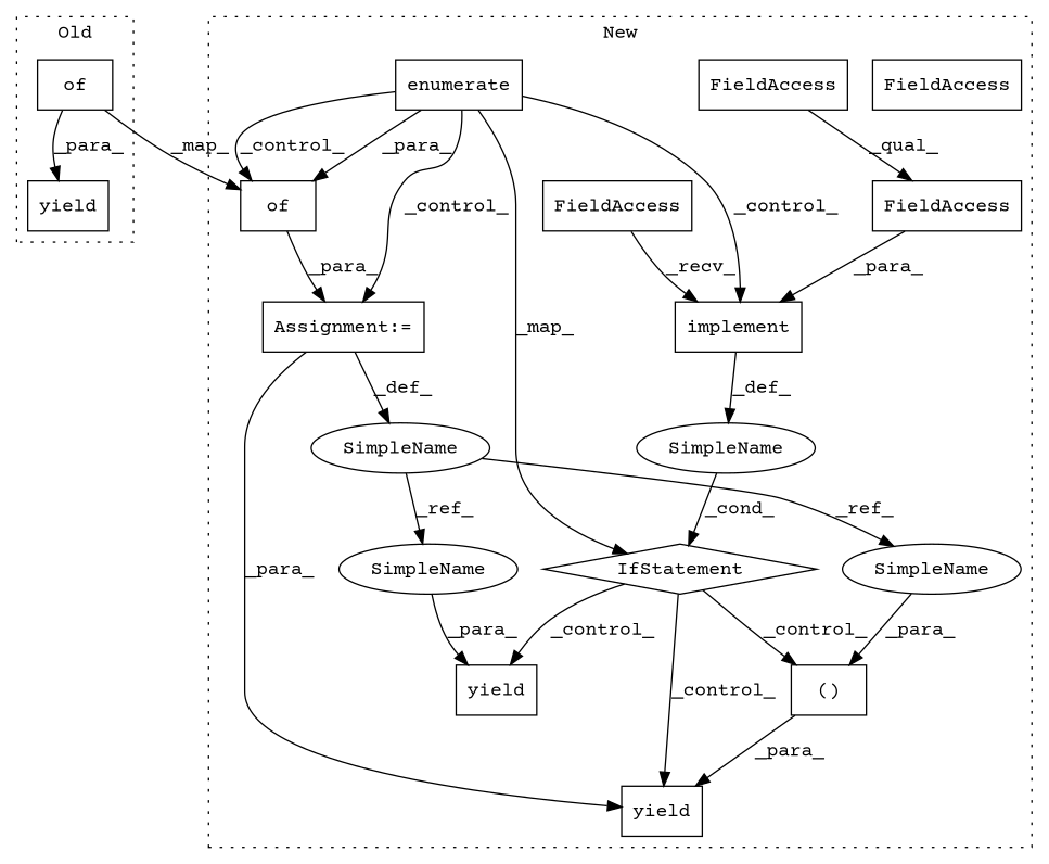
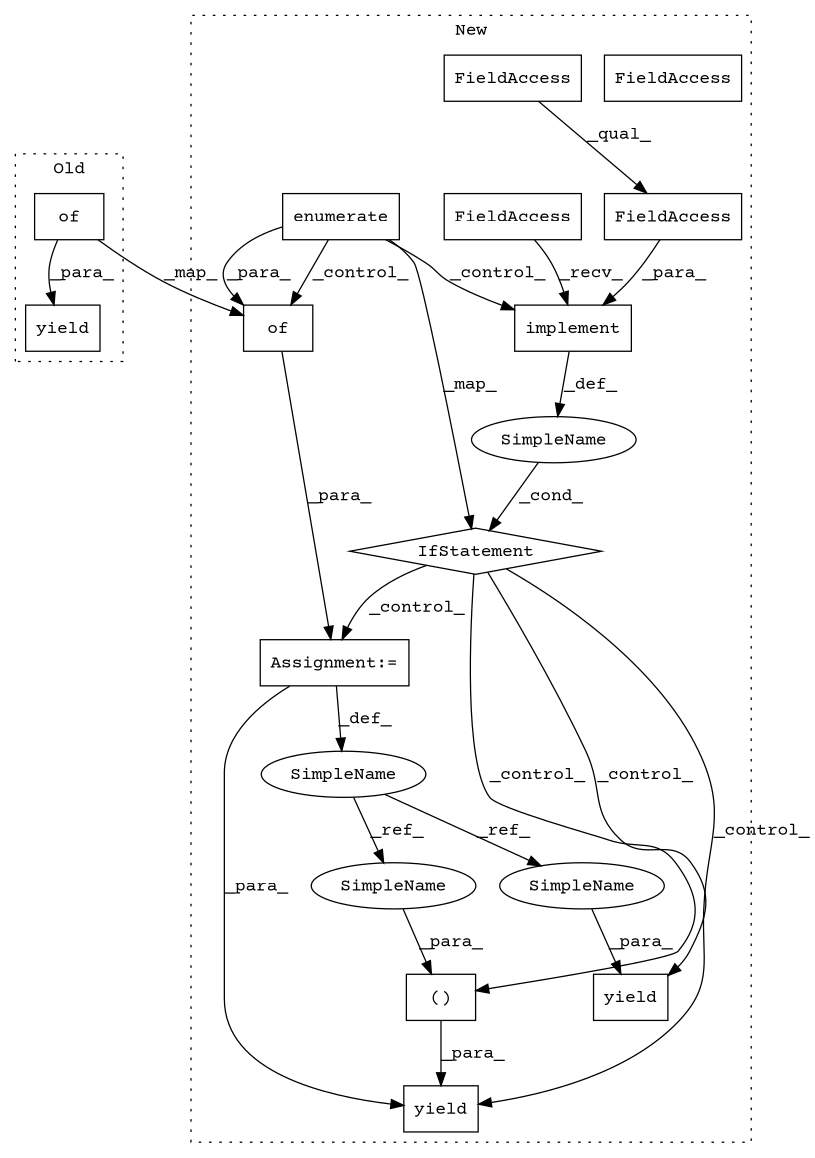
  digraph {
    fontname="Courier Prime"
    node [a=32 fontname="Courier Prime" l=6 s=5000 shape=box]
    edge [fontname="Courier Prime"]
    n1 [a=112 l=7 label=yield s=4558]
    n2 [l="3,-5" label=of s="4569,4825"]
    n3 [l="10,1" label=implement s="4990,5049"]
    n4 [a=106 l=20 label="()" s=5082]
    n5 [a=42 label=SimpleName shape=ellipse l="" s=""]
    n6 [a=112 l=7 label=yield s=5133]
    n7 [a=22 l=12 label=FieldAccess s=4977]
    n8 [a=22 l=49 label=FieldAccess]
    n9 [a=22 l=46 label=FieldAccess]
    n10 [a=112 l=18 label=yield s=5064]
    n11 [a=25 l="4,2" label=IfStatement s="4973,5050" shape=diamond]
    n12 [l="3,-5" label=of s="4712,4968"]
    n13 [a=42 label=SimpleName s=4701 shape=ellipse]
    n14 [a=7 l=1 label="Assignment:=" s=4707]
    n15 [l="10,1" label=enumerate s="4629,4647"]
    n16 [a=42 label=SimpleName s=5096 shape=ellipse]
    n17 [a=42 label=SimpleName s=5140 shape=ellipse]
    n18 [a=22 l=46 label=FieldAccess]
    subgraph cluster_1 {
      label=Old
      style=dotted
      n1
      n2
    }
    subgraph cluster_2 {
      label=New
      style=dotted
      n3
      n4
      n5
      n6
      n7
      n8
      n9
      n10
      n11
      n12
      n13
      n14
      n15
      n16
      n17
      n18
    }
    n2 -> n1 [label=_para_]
    n2 -> n12 [label=_map_]
    n3 -> n5 [label=_def_]
    n4 -> n10 [label=_para_]
    n5 -> n11 [label=_cond_]
    n7 -> n3 [label=_recv_]
    n8 -> n3 [label=_para_]
    n11 -> n4 [label=_control_]
    n11 -> n6 [label=_control_]
    n11 -> n10 [label=_control_]
    n12 -> n14 [label=_para_]
    n13 -> n16 [label=_ref_]
    n13 -> n17 [label=_ref_]
    n14 -> n10 [label=_para_]
    n14 -> n13 [label=_def_]
    n15 -> n3 [label=_control_]
    n15 -> n11 [label=_map_]
    n15 -> n12 [label=_para_]
    n15 -> n12 [label=_control_]
-   n15 -> n14 [label=_control_]
+   n11 -> n14 [label=_control_]
    n16 -> n4 [label=_para_]
    n17 -> n6 [label=_para_]
    n18 -> n8 [label=_qual_]
  }
